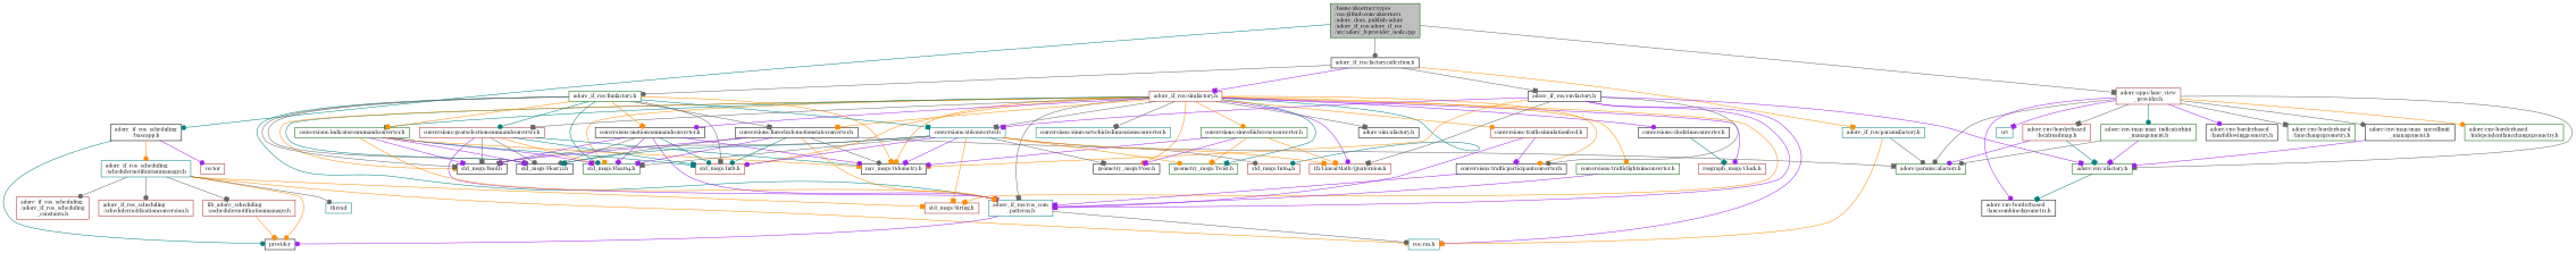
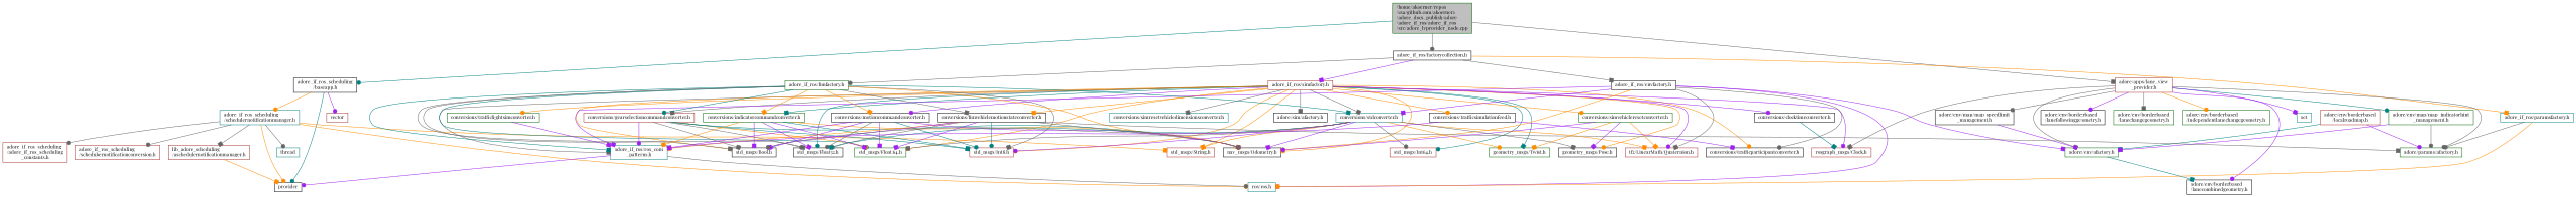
  digraph {
    fontname="Playfair Display"
    node [color=black fillcolor=white fontname="Playfair Display" fontsize=10 shape=record style=filled]
    edge [arrowhead=box color=gray40 fontname="Playfair Display" fontsize=10 labelfontname=Helvetica labelfontsize=10 style=solid]
    n1 [color=darkgreen fillcolor=grey75 fontcolor=black height=0.2 label="/home/akoerner/repos\l/csa/github.com/akoerner1\l/adore_docs_publish/adore\l/adore_if_ros/adore_if_ros\l/src/adore_lvprovider_node.cpp" width=0.4]
    n2 [height=0.2 label="adore_if_ros_scheduling\l/baseapp.h" width=0.4]
    n3 [height=0.2 label="adore_if_ros/factorycollection.h" width=0.4]
    n4 [color=brown height=0.2 label="adore/apps/lane_view\l_provider.h" width=0.4]
    n5 [color=teal height=0.2 label="adore_if_ros_scheduling\l/schedulernotificationmanager.h" width=0.4]
    n6 [height=0.2 label=provider width=0.4]
    n7 [color=brown height=0.2 label=vector width=0.4]
    n8 [color=brown height=0.2 label="adore_if_ros/simfactory.h" width=0.4]
    n9 [height=0.2 label="adore_if_ros/envfactory.h" width=0.4]
    n10 [color=teal height=0.2 label="adore_if_ros/paramsfactory.h" width=0.4]
    n11 [color=darkgreen height=0.2 label="adore_if_ros/funfactory.h" width=0.4]
    n12 [color=darkgreen height=0.2 label="adore/params/afactory.h" width=0.4]
    n13 [color=darkgreen height=0.2 label="adore/env/afactory.h" width=0.4]
    n14 [height=0.2 label="adore/env/borderbased\l/lanecombinedgeometry.h" width=0.4]
    n15 [height=0.2 label="adore/env/borderbased\l/lanefollowinggeometry.h" width=0.4]
    n16 [color=darkgreen height=0.2 label="adore/env/borderbased\l/lanechangegeometry.h" width=0.4]
    n17 [color=brown height=0.2 label="adore/env/borderbased\l/localroadmap.h" width=0.4]
    n18 [color=darkgreen height=0.2 label="adore/env/borderbased\l/independentlanechangegeometry.h" width=0.4]
    n19 [height=0.2 label="adore/env/map/map_speedlimit\l_management.h" width=0.4]
    n20 [color=darkgreen height=0.2 label="adore/env/map/map_indicatorhint\l_management.h" width=0.4]
    n21 [color=teal height=0.2 label=set width=0.4]
    n22 [color=brown height=0.2 label="adore_if_ros_scheduling\l/adore_if_ros_scheduling\l_constants.h" width=0.4]
    n23 [color=brown height=0.2 label="adore_if_ros_scheduling\l/schedulernotificationconversion.h" width=0.4]
    n24 [color=brown height=0.2 label="lib_adore_scheduling\l/aschedulernotificationmanager.h" width=0.4]
    n25 [color=teal height=0.2 label="ros/ros.h" width=0.4]
    n26 [color=brown height=0.2 label="std_msgs/String.h" width=0.4]
    n27 [color=teal height=0.2 label=thread width=0.4]
    n28 [height=0.2 label="adore/sim/afactory.h" width=0.4]
    n29 [color=teal height=0.2 label="adore_if_ros/ros_com\l_patterns.h" width=0.4]
    n30 [height=0.2 label="std_msgs/Float32.h" width=0.4]
    n31 [color=darkgreen height=0.2 label="std_msgs/Float64.h" width=0.4]
    n32 [color=brown height=0.2 label="std_msgs/Int8.h" width=0.4]
    n33 [color=brown height=0.2 label="std_msgs/Int64.h" width=0.4]
    n34 [height=0.2 label="std_msgs/Bool.h" width=0.4]
    n35 [color=brown height=0.2 label="rosgraph_msgs/Clock.h" width=0.4]
    n36 [height=0.2 label="nav_msgs/Odometry.h" width=0.4]
    n37 [color=brown height=0.2 label="tf2/LinearMath/Quaternion.h" width=0.4]
    n38 [height=0.2 label="geometry_msgs/Pose.h" width=0.4]
    n39 [color=darkgreen height=0.2 label="geometry_msgs/Twist.h" width=0.4]
    n40 [color=brown height=0.2 label="conversions/gearselectioncommandconverter.h" width=0.4]
    n41 [color=darkgreen height=0.2 label="conversions/indicatorcommandconverter.h" width=0.4]
    n42 [height=0.2 label="conversions/motioncommandconverter.h" width=0.4]
    n43 [height=0.2 label="conversions/funvehiclemotionstateconverter.h" width=0.4]
    n44 [color=darkgreen height=0.2 label="conversions/simvehicleresetconverter.h" width=0.4]
    n45 [color=teal height=0.2 label="conversions/simresetvehicledimensionsconverter.h" width=0.4]
    n46 [color=teal height=0.2 label="conversions/stdconverter.h" width=0.4]
    n47 [height=0.2 label="conversions/trafficparticipantconverter.h" width=0.4]
-   n48 [color=brown height=0.2 label="conversions/trafficsimulationfeed.h" width=0.4]
+   n48 [height=0.2 label="conversions/trafficsimulationfeed.h" width=0.4]
    n49 [height=0.2 label="conversions/clocktimeconverter.h" width=0.4]
    n50 [color=darkgreen height=0.2 label="conversions/trafficlightsimconverter.h" width=0.4]
    n1 -> n2 [arrowhead=dot color=teal]
    n1 -> n3 [arrowhead=dot]
    n1 -> n4
    n2 -> n5 [arrowhead=dot color=darkorange]
    n2 -> n6 [arrowhead=dot color=teal]
    n2 -> n7 [arrowhead=dot color=purple]
    n3 -> n8 [color=purple]
    n3 -> n9
    n3 -> n10 [color=darkorange]
    n3 -> n11 [arrowhead=dot]
    n4 -> n12 [arrowhead=dot]
    n4 -> n13
    n4 -> n14 [arrowhead=dot color=purple]
    n4 -> n15 [arrowhead=dot color=purple]
    n4 -> n16
-   n4 -> n17
+   n4 -> n35
    n4 -> n18 [arrowhead=dot color=darkorange]
    n4 -> n19 [arrowhead=dot]
    n4 -> n20 [arrowhead=dot color=teal]
    n4 -> n21 [color=purple]
    n5 -> n6 [arrowhead=dot color=darkorange]
    n5 -> n22 [arrowhead=dot]
    n5 -> n23 [arrowhead=dot]
    n5 -> n24
    n5 -> n25 [arrowhead=dot color=darkorange]
    n5 -> n26 [color=darkorange]
    n5 -> n27 [arrowhead=dot]
    n8 -> n26 [color=darkorange]
    n8 -> n28
    n8 -> n29
    n8 -> n30 [arrowhead=dot color=teal]
    n8 -> n31 [arrowhead=dot color=darkorange]
    n8 -> n32 [arrowhead=dot color=darkorange]
    n8 -> n33 [arrowhead=dot color=teal]
    n8 -> n34 [arrowhead=dot color=darkorange]
    n8 -> n35 [arrowhead=dot color=purple]
    n8 -> n36 [arrowhead=dot color=darkorange]
    n8 -> n37 [arrowhead=dot color=purple]
    n8 -> n38 [arrowhead=dot color=darkorange]
    n8 -> n39 [color=teal]
    n8 -> n40
    n8 -> n41 [color=teal]
    n8 -> n42 [arrowhead=dot color=purple]
    n8 -> n43 [color=darkorange]
    n8 -> n44 [arrowhead=dot color=darkorange]
    n8 -> n45
    n8 -> n46
    n8 -> n47 [arrowhead=dot color=darkorange]
    n8 -> n48 [arrowhead=dot color=darkorange]
    n8 -> n49 [arrowhead=dot color=purple]
    n8 -> n50 [arrowhead=dot color=darkorange]
    n9 -> n13 [color=purple]
    n9 -> n25 [arrowhead=dot color=purple]
    n9 -> n29 [color=purple]
    n9 -> n36 [arrowhead=dot color=darkorange]
    n9 -> n37
    n9 -> n46 [color=purple]
    n9 -> n47 [arrowhead=dot]
    n10 -> n12 [arrowhead=dot]
    n10 -> n25 [color=darkorange]
    n11 -> n29 [color=teal]
    n11 -> n30
    n11 -> n31 [arrowhead=dot color=teal]
    n11 -> n32
    n11 -> n34
    n11 -> n36 [color=darkorange]
    n11 -> n40 [arrowhead=dot color=teal]
    n11 -> n41 [color=darkorange]
    n11 -> n42 [color=darkorange]
    n11 -> n43
    n11 -> n46 [color=teal]
    n13 -> n14 [color=teal]
    n17 -> n12 [arrowhead=dot color=purple]
    n17 -> n13 [color=teal]
    n19 -> n13 [arrowhead=dot color=purple]
    n20 -> n12 [arrowhead=dot]
    n20 -> n13 [color=purple]
    n24 -> n6 [color=darkorange]
    n29 -> n6 [arrowhead=dot color=purple]
    n29 -> n25 [arrowhead=dot]
    n40 -> n29 [arrowhead=dot color=purple]
    n40 -> n30 [arrowhead=dot]
    n40 -> n31 [arrowhead=dot color=darkorange]
    n40 -> n32 [color=teal]
    n40 -> n34
    n40 -> n36 [arrowhead=dot color=teal]
    n41 -> n29 [color=darkorange]
    n41 -> n30 [color=purple]
    n41 -> n31 [color=purple]
    n41 -> n32 [color=teal]
    n41 -> n34 [color=purple]
    n41 -> n36 [color=darkorange]
    n42 -> n29 [color=purple]
    n42 -> n30 [arrowhead=dot]
    n42 -> n31 [color=purple]
    n42 -> n32 [arrowhead=dot color=teal]
    n42 -> n34 [arrowhead=dot color=purple]
    n42 -> n36 [arrowhead=dot color=purple]
    n43 -> n12
    n43 -> n29 [color=darkorange]
    n43 -> n30 [arrowhead=dot]
    n43 -> n31 [color=purple]
    n43 -> n32 [arrowhead=dot color=teal]
    n43 -> n34 [color=purple]
    n43 -> n36 [arrowhead=dot]
    n44 -> n36 [arrowhead=dot color=purple]
    n44 -> n37 [color=darkorange]
    n44 -> n38 [color=purple]
    n44 -> n39 [color=darkorange]
    n46 -> n26 [color=darkorange]
    n46 -> n30 [color=teal]
    n46 -> n31
    n46 -> n32 [arrowhead=dot color=purple]
    n46 -> n33 [arrowhead=dot]
    n46 -> n34 [arrowhead=dot]
    n46 -> n36 [color=purple]
    n46 -> n37 [color=darkorange]
    n46 -> n38
    n46 -> n39 [arrowhead=dot color=darkorange]
-   n47 -> n29 [color=purple]
    n48 -> n29 [color=purple]
    n48 -> n47 [color=purple]
    n49 -> n35 [color=teal]
    n50 -> n29 [color=purple]
  }
